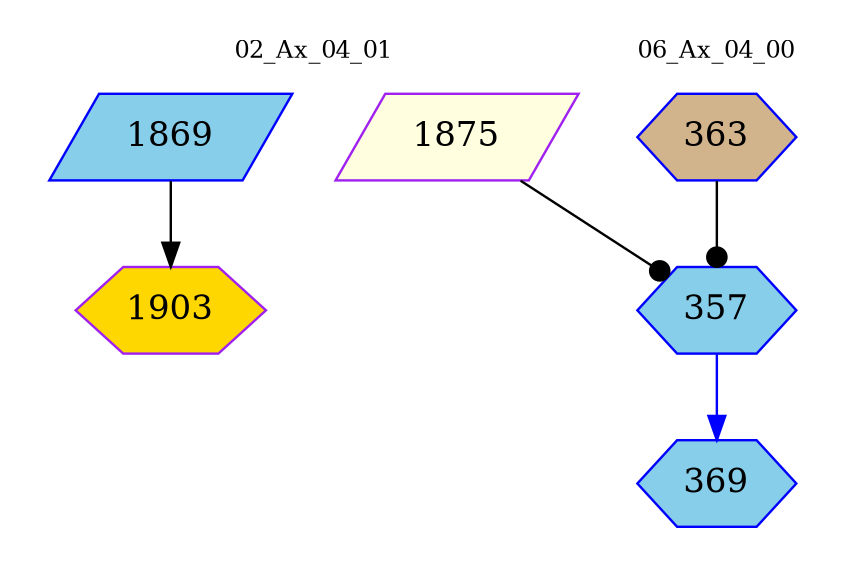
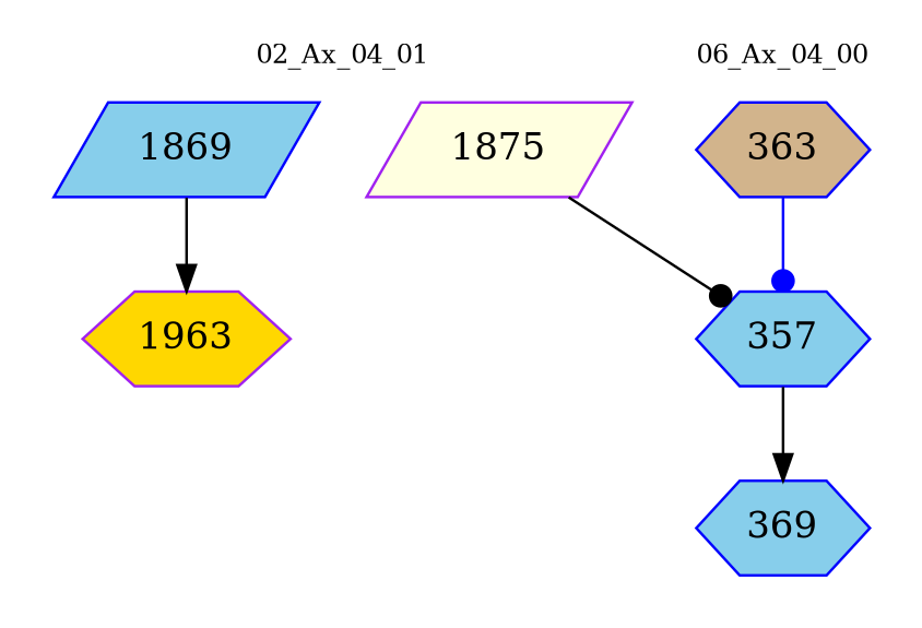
  digraph {
    node [color=blue fillcolor=skyblue shape=hexagon style=filled]
    edge [arrowhead=dot color=black]
    n1 [color=purple fillcolor=lightyellow label=1875 shape=parallelogram]
    n2 [label=1869 shape=parallelogram]
-   n3 [color=purple fillcolor=gold label=1903]
+   n3 [color=purple fillcolor=gold label=1963]
    n4 [fillcolor=tan label=363]
    n5 [label=357]
    n6 [label=369]
    subgraph cluster_1 {
      color=white
      fontsize=10
      label="02_Ax_04_01"
      n1
      n2
      n3
    }
    subgraph cluster_2 {
      color=white
      fontsize=10
      label="06_Ax_04_00"
      n4
      n5
      n6
    }
    n1 -> n5
    n2 -> n3 [arrowhead=normal]
-   n4 -> n5
-   n5 -> n6 [arrowhead=normal color=blue]
+   n4 -> n5 [color=blue]
+   n5 -> n6 [arrowhead=normal]
  }
